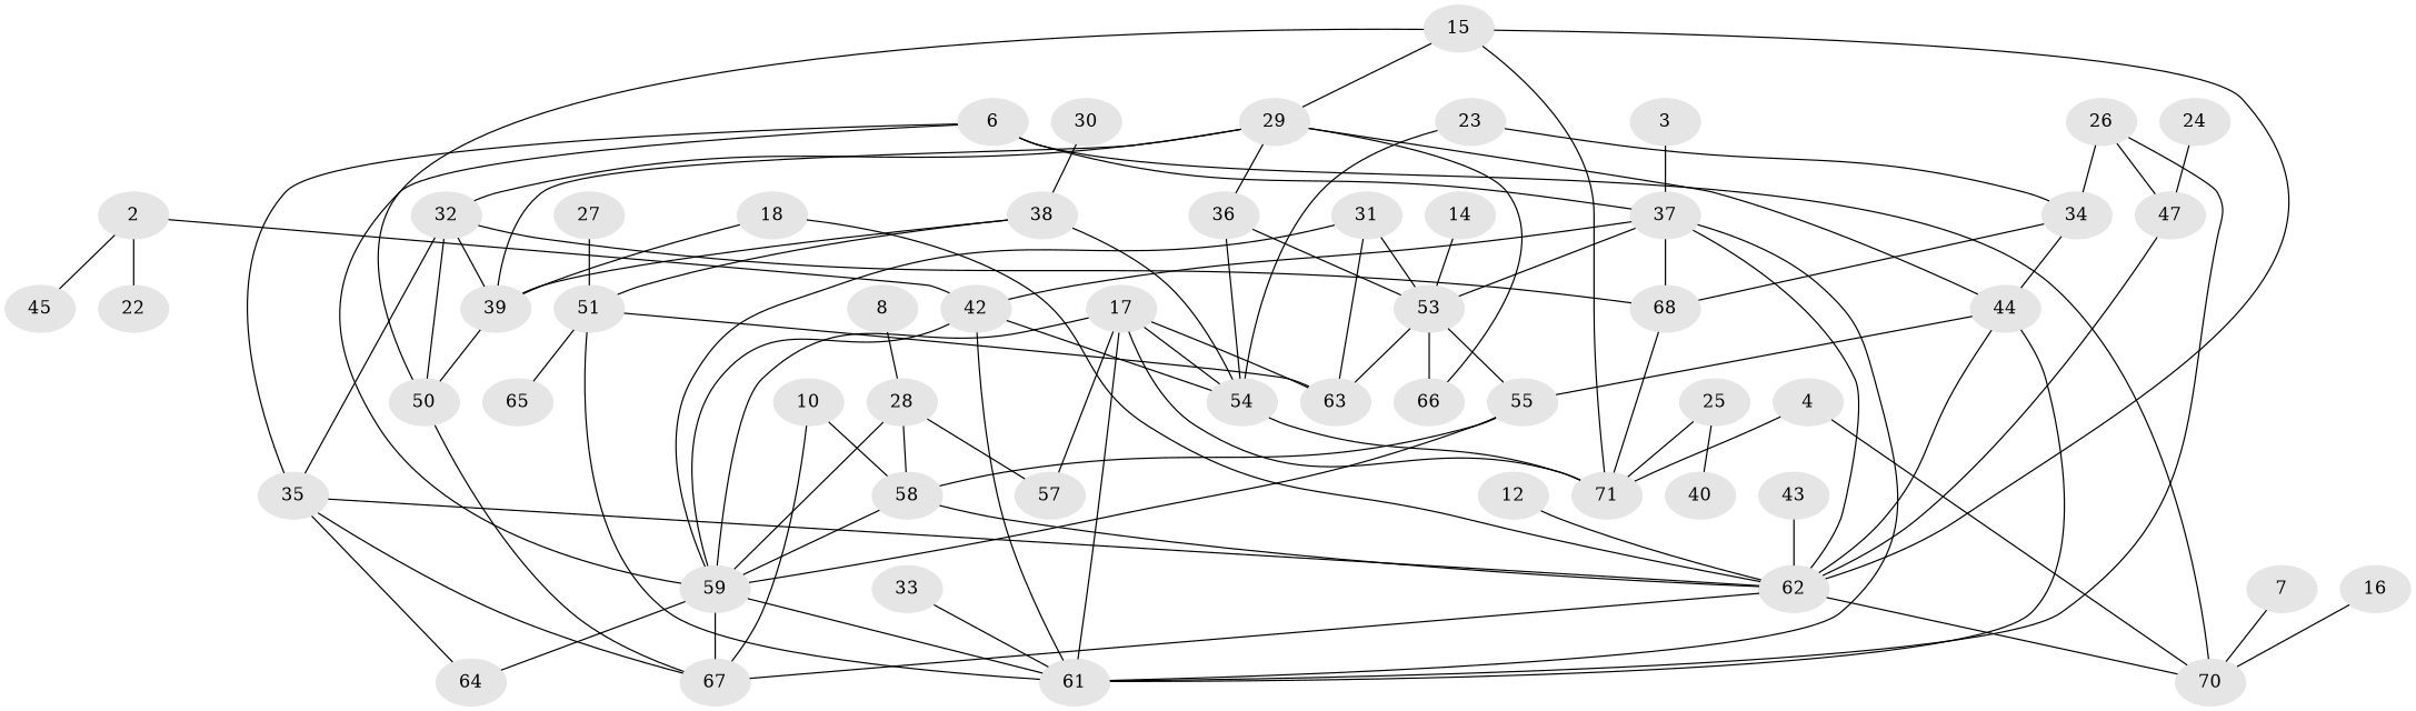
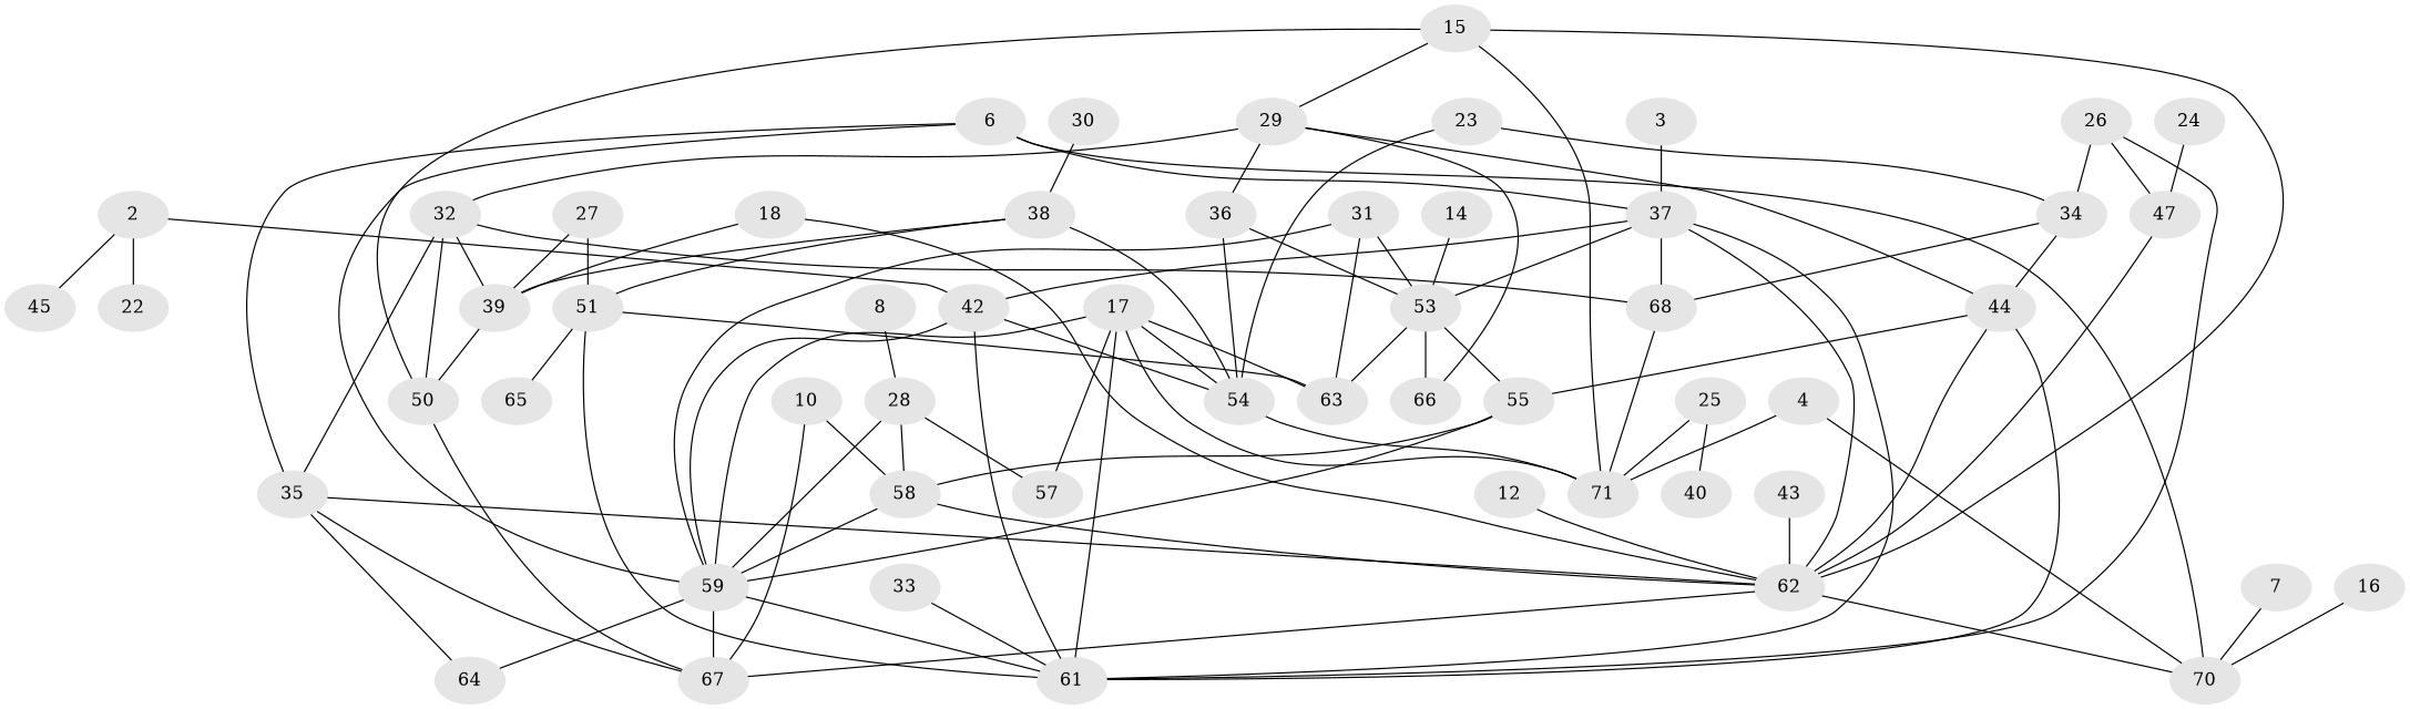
  graph {
    node [color=gray90 style=filled]
    edge [weight=1.0]
    2
    22
    42
    45
    59
    54
    61
    3
    37
    62
    53
    68
    4
    70
    71
    6
    35
    67
    64
    7
    8
    28
    58
    57
    10
    12
    14
    63
    66
    55
    15
    29
    50
    39
    32
    36
    44
    16
    17
    18
    23
    34
    24
    47
    25
    40
    26
    27
    51
    65
    30
    38
    31
    33
    43
    2 -- 22
    2 -- 42
    2 -- 45
    42 -- 59
    42 -- 54
    42 -- 61
    59 -- 61
    59 -- 67
    59 -- 64
    54 -- 71
    3 -- 37
    37 -- 42
    37 -- 61
    37 -- 62
    37 -- 53
    37 -- 68
    62 -- 70
    62 -- 67
    53 -- 63
    53 -- 66
    53 -- 55
    68 -- 71
    4 -- 70
    4 -- 71
    6 -- 59
    6 -- 37
    6 -- 70 [weight=2.0]
    6 -- 35
    35 -- 62
    35 -- 67
    35 -- 64
    7 -- 70
    8 -- 28
    28 -- 59
    28 -- 58
    28 -- 57
    58 -- 59
    58 -- 62
    10 -- 67
    10 -- 58
    12 -- 62
    14 -- 53
    55 -- 59
    55 -- 58
    15 -- 62
    15 -- 71
    15 -- 29
    15 -- 50
    29 -- 66
-   29 -- 39
+   27 -- 39
    29 -- 32
    29 -- 36
    29 -- 44
    50 -- 67
    39 -- 50
    32 -- 68
    32 -- 35
    32 -- 50
    32 -- 39
    36 -- 54 [weight=2.0]
    36 -- 53
    44 -- 61
    44 -- 62
    44 -- 55
    16 -- 70
    17 -- 59
    17 -- 54
    17 -- 61
    17 -- 71
    17 -- 57
    17 -- 63
    18 -- 62
    18 -- 39
    23 -- 54
    23 -- 34
    34 -- 68
    34 -- 44
    24 -- 47
    47 -- 62
    25 -- 71
    25 -- 40
    26 -- 61
    26 -- 34
    26 -- 47
    27 -- 51
    51 -- 61
    51 -- 63
    51 -- 65
    30 -- 38
    38 -- 54
    38 -- 39
    38 -- 51
    31 -- 59
    31 -- 53
    31 -- 63
    33 -- 61
    43 -- 62
  }
